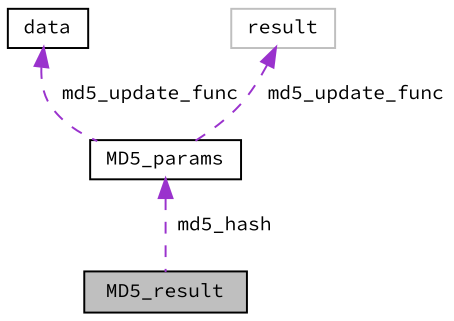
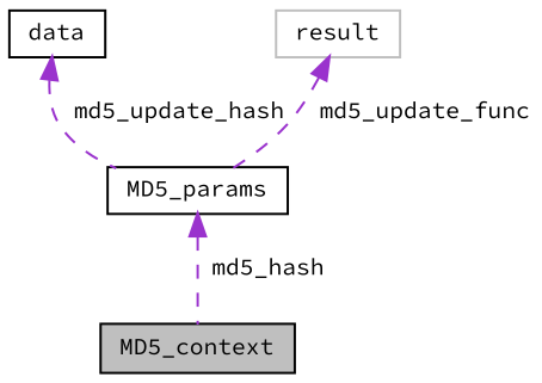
  digraph {
    fontname="Source Code Pro"
    node [color=black fillcolor=white fontname="Source Code Pro" fontsize=10 shape=record style=filled]
    edge [color=darkorchid3 dir=back fontname="Source Code Pro" fontsize=10 labelfontname=Helvetica labelfontsize=10 style=dashed]
-   n1 [fillcolor=grey75 fontcolor=black height=0.2 label=MD5_result width=0.4]
+   n1 [fillcolor=grey75 fontcolor=black height=0.2 label=MD5_context width=0.4]
    n2 [height=0.2 label=MD5_params width=0.4]
    n3 [height=0.2 label=data width=0.4]
    n4 [color=grey75 height=0.2 label=result width=0.4]
    n2 -> n1 [label=" md5_hash"]
-   n3 -> n2 [label=" md5_update_func"]
+   n3 -> n2 [label=" md5_update_hash"]
    n4 -> n2 [label=" md5_update_func"]
  }
